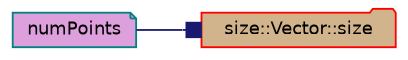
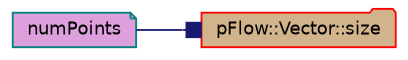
  digraph {
    rankdir=LR
    node [fontname=Helvetica fontsize=10 style=filled]
    n1 [color=teal fillcolor=plum fontcolor=black height=0.2 label=numPoints shape=note width=0.4]
-   n2 [color=red fillcolor=tan height=0.2 label="size::Vector::size" shape=folder width=0.4]
+   n2 [color=red fillcolor=tan height=0.2 label="pFlow::Vector::size" shape=folder width=0.4]
    n1 -> n2 [color=midnightblue fontname=Helvetica fontsize=10 labelfontname=Helvetica labelfontsize=10 style=solid arrowhead=box]
  }
